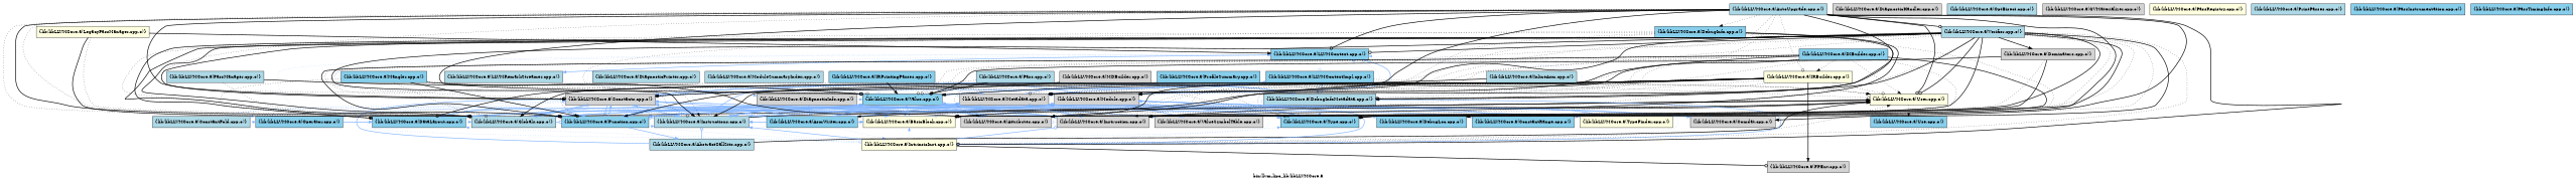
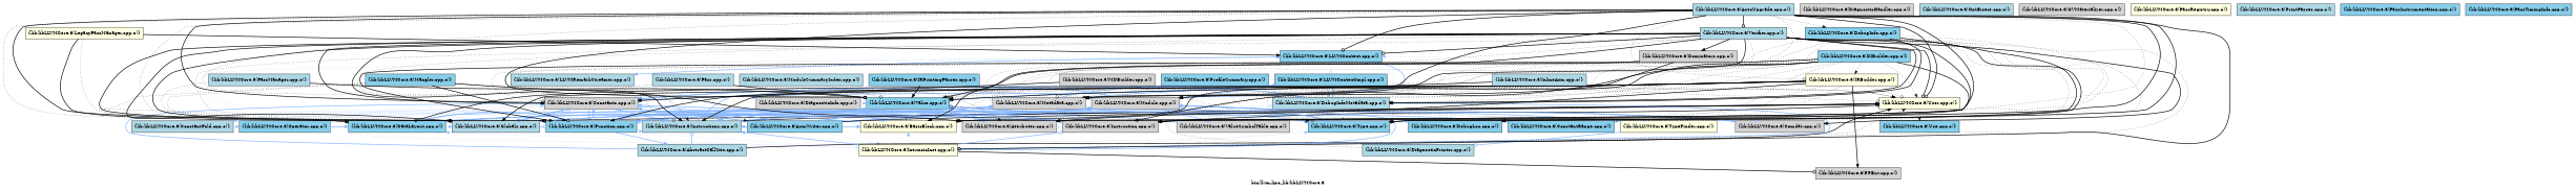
  digraph {
    label="bin/llvm-lipo_lib/libLLVMCore.a"
    rankdir=TB
    node [fillcolor=skyblue group=1 shape=box style=filled]
    edge [arrowhead=normal color="0.600000 0.5 1" style=dotted]
    n1 [label="{lib/libLLVMCore.a(LLVMContext.cpp.o)}"]
    n2 [label="{lib/libLLVMCore.a(LLVMContextImpl.cpp.o)}"]
    n3 [fillcolor=lightblue label="{lib/libLLVMCore.a(LLVMRemarkStreamer.cpp.o)}"]
    n4 [fillcolor=lightgrey label="{lib/libLLVMCore.a(Constants.cpp.o)}"]
    n5 [fillcolor=lightblue label="{lib/libLLVMCore.a(DebugInfoMetadata.cpp.o)}"]
    n6 [fillcolor=lightgrey label="{lib/libLLVMCore.a(Metadata.cpp.o)}"]
    n7 [fillcolor=lightgrey label="{lib/libLLVMCore.a(Module.cpp.o)}"]
    n8 [fillcolor=lightyellow group=0 label="{lib/libLLVMCore.a(User.cpp.o)}"]
    n9 [label="{lib/libLLVMCore.a(Value.cpp.o)}"]
    n10 [fillcolor=lightgrey label="{lib/libLLVMCore.a(DiagnosticInfo.cpp.o)}"]
    n11 [fillcolor=lightblue label="{lib/libLLVMCore.a(Globals.cpp.o)}"]
    n12 [label="{lib/libLLVMCore.a(Function.cpp.o)}"]
    n13 [fillcolor=lightblue label="{lib/libLLVMCore.a(ConstantFold.cpp.o)}"]
    n14 [fillcolor=lightgrey label="{lib/libLLVMCore.a(Instruction.cpp.o)}"]
    n15 [fillcolor=lightblue label="{lib/libLLVMCore.a(Instructions.cpp.o)}"]
    n16 [label="{lib/libLLVMCore.a(Operator.cpp.o)}"]
    n17 [label="{lib/libLLVMCore.a(Type.cpp.o)}"]
    n18 [label="{lib/libLLVMCore.a(ConstantRange.cpp.o)}"]
    n19 [label="{lib/libLLVMCore.a(DebugLoc.cpp.o)}"]
    n20 [fillcolor=lightgrey label="{lib/libLLVMCore.a(Comdat.cpp.o)}"]
    n21 [label="{lib/libLLVMCore.a(DataLayout.cpp.o)}"]
    n22 [fillcolor=lightyellow label="{lib/libLLVMCore.a(TypeFinder.cpp.o)}"]
    n23 [fillcolor=lightgrey label="{lib/libLLVMCore.a(ValueSymbolTable.cpp.o)}"]
    n24 [group=0 label="{lib/libLLVMCore.a(Use.cpp.o)}"]
    n25 [fillcolor=lightyellow label="{lib/libLLVMCore.a(BasicBlock.cpp.o)}"]
    n26 [fillcolor=lightgrey label="{lib/libLLVMCore.a(Attributes.cpp.o)}"]
    n27 [label="{lib/libLLVMCore.a(AsmWriter.cpp.o)}"]
    n28 [fillcolor=lightblue label="{lib/libLLVMCore.a(AbstractCallSite.cpp.o)}"]
    n29 [fillcolor=lightyellow label="{lib/libLLVMCore.a(IntrinsicInst.cpp.o)}"]
    n30 [fillcolor=lightgrey group=0 label="{lib/libLLVMCore.a(FPEnv.cpp.o)}"]
    n31 [group=0 label="{lib/libLLVMCore.a(Mangler.cpp.o)}"]
    n32 [fillcolor=lightblue group=0 label="{lib/libLLVMCore.a(DiagnosticPrinter.cpp.o)}"]
    n33 [group=0 label="{lib/libLLVMCore.a(DebugInfo.cpp.o)}"]
    n34 [group=0 label="{lib/libLLVMCore.a(DIBuilder.cpp.o)}"]
    n35 [fillcolor=lightyellow group=0 label="{lib/libLLVMCore.a(IRBuilder.cpp.o)}"]
    n36 [fillcolor=lightgrey group=0 label="{lib/libLLVMCore.a(DiagnosticHandler.cpp.o)}"]
    n37 [fillcolor=lightgrey group=0 label="{lib/libLLVMCore.a(MDBuilder.cpp.o)}"]
    n38 [fillcolor=lightblue group=0 label="{lib/libLLVMCore.a(ModuleSummaryIndex.cpp.o)}"]
    n39 [fillcolor=lightblue group=0 label="{lib/libLLVMCore.a(OptBisect.cpp.o)}"]
    n40 [group=0 label="{lib/libLLVMCore.a(ProfileSummary.cpp.o)}"]
    n41 [fillcolor=lightblue group=0 label="{lib/libLLVMCore.a(AutoUpgrade.cpp.o)}"]
    n42 [fillcolor=lightblue group=0 label="{lib/libLLVMCore.a(Verifier.cpp.o)}"]
    n43 [fillcolor=lightgrey group=0 label="{lib/libLLVMCore.a(Dominators.cpp.o)}"]
    n44 [fillcolor=lightgrey group=0 label="{lib/libLLVMCore.a(GVMaterializer.cpp.o)}"]
    n45 [fillcolor=lightblue group=0 label="{lib/libLLVMCore.a(InlineAsm.cpp.o)}"]
    n46 [fillcolor=lightyellow group=0 label="{lib/libLLVMCore.a(PassRegistry.cpp.o)}"]
    n47 [fillcolor=lightblue group=0 label="{lib/libLLVMCore.a(Pass.cpp.o)}"]
    n48 [group=0 label="{lib/libLLVMCore.a(IRPrintingPasses.cpp.o)}"]
    n49 [fillcolor=lightblue group=0 label="{lib/libLLVMCore.a(PrintPasses.cpp.o)}"]
    n50 [fillcolor=lightblue group=0 label="{lib/libLLVMCore.a(PassManager.cpp.o)}"]
    n51 [group=0 label="{lib/libLLVMCore.a(PassInstrumentation.cpp.o)}"]
    n52 [fillcolor=lightyellow group=0 label="{lib/libLLVMCore.a(LegacyPassManager.cpp.o)}"]
    n53 [group=0 label="{lib/libLLVMCore.a(PassTimingInfo.cpp.o)}"]
    subgraph sub_1 {
      rank=same
      n1
    }
    subgraph sub_2 {
      rank=same
      n2
      n3
    }
    subgraph sub_3 {
      rank=same
      n4
      n5
      n6
      n7
      n8
      n9
      n10
    }
    subgraph sub_4 {
      rank=same
      n11
      n12
      n13
      n14
      n15
      n16
      n17
      n18
      n19
      n20
      n21
      n22
      n23
      n24
      n25
      n26
      n27
    }
    subgraph sub_5 {
      rank=same
      n28
      n29
    }
    subgraph sub_6 {
      rank=same
      n1
    }
    subgraph sub_7 {
      rank=same
      n2
      n3
    }
    subgraph sub_8 {
      rank=same
      n4
      n5
      n6
      n7
      n8
      n9
      n10
    }
    subgraph sub_9 {
      rank=same
      n11
      n12
      n13
      n14
      n15
      n16
      n17
      n18
      n19
      n20
      n21
      n22
      n23
      n24
      n25
      n26
      n27
    }
    subgraph sub_10 {
      rank=same
      n28
      n29
    }
    n1 -> n2 [arrowhead=odot]
    n1 -> n3 [style=bold]
    n2 -> n4 [style=bold]
    n2 -> n5
    n2 -> n6 [style=bold]
    n2 -> n7 [style=bold]
    n2 -> n8 [arrowhead=odot color=""]
    n2 -> n9
    n3 -> n9
    n3 -> n10
    n4 -> n8 [color=""]
    n4 -> n9 [arrowhead=odot]
    n4 -> n11 [arrowhead=odot style=bold]
    n4 -> n12 [arrowhead=odot style=bold]
    n4 -> n13
    n4 -> n14 [style=bold]
    n4 -> n15 [style=bold]
    n4 -> n16 [arrowhead=odot]
    n4 -> n17
    n5 -> n1
    n5 -> n2 [arrowhead=odot style=bold]
    n5 -> n4 [style=bold]
    n5 -> n17
    n6 -> n1
    n6 -> n2 [arrowhead=odot]
    n6 -> n4 [arrowhead=odot]
    n6 -> n5 [arrowhead=odot style=bold]
    n6 -> n7
    n6 -> n9 [arrowhead=odot style=bold]
    n6 -> n17
    n6 -> n18 [arrowhead=odot style=bold]
    n6 -> n19
    n7 -> n1 [arrowhead=odot style=bold]
    n7 -> n4 [arrowhead=odot style=bold]
    n7 -> n6
    n7 -> n8 [color=""]
    n7 -> n9 [arrowhead=odot]
    n7 -> n11 [style=bold]
    n7 -> n12 [arrowhead=odot]
    n7 -> n17 [arrowhead=odot style=bold]
    n7 -> n20 [style=bold]
    n7 -> n21 [arrowhead=odot style=bold]
    n7 -> n22 [style=bold]
    n7 -> n23 [arrowhead=odot style=bold]
    n8 -> n24 [color=""]
    n9 -> n1
    n9 -> n2 [arrowhead=odot style=bold]
    n9 -> n4
    n9 -> n6 [arrowhead=odot]
    n9 -> n8 [color=""]
    n9 -> n11 [arrowhead=odot]
    n9 -> n12 [arrowhead=odot style=bold]
    n9 -> n14 [arrowhead=odot style=bold]
    n9 -> n15 [style=bold]
    n9 -> n17
    n9 -> n21 [style=bold]
    n9 -> n23 [style=bold]
    n9 -> n25
    n9 -> n26 [arrowhead=odot style=bold]
    n10 -> n6
    n10 -> n9
    n10 -> n12 [style=bold]
    n10 -> n14 [arrowhead=odot style=bold]
    n10 -> n19 [arrowhead=odot]
    n10 -> n27 [arrowhead=odot style=bold]
    n11 -> n4 [arrowhead=odot style=bold]
    n11 -> n6
    n11 -> n7
    n11 -> n8 [style=bold color=""]
    n11 -> n9 [style=bold]
    n11 -> n12 [arrowhead=odot style=bold]
    n11 -> n17
    n12 -> n1 [arrowhead=odot]
    n12 -> n4 [style=bold]
    n12 -> n6 [arrowhead=odot style=bold]
    n12 -> n7
    n12 -> n8 [arrowhead=odot color=""]
    n12 -> n9 [arrowhead=odot]
    n12 -> n15
    n12 -> n17 [style=bold]
    n12 -> n21 [style=bold]
    n12 -> n23 [arrowhead=odot]
    n12 -> n25 [style=bold]
    n12 -> n26
    n12 -> n28 [style=bold]
    n12 -> n29 [arrowhead=odot]
    n13 -> n4
    n13 -> n7 [arrowhead=odot]
    n13 -> n9 [arrowhead=odot]
    n13 -> n11
    n13 -> n12
    n13 -> n15
    n13 -> n16
    n13 -> n17 [arrowhead=odot]
    n14 -> n4
    n14 -> n6 [arrowhead=odot style=bold]
    n14 -> n8 [arrowhead=odot style=bold color=""]
    n14 -> n9 [style=bold]
    n14 -> n15
    n14 -> n25 [arrowhead=odot]
    n14 -> n26 [arrowhead=odot]
    n15 -> n2 [arrowhead=odot style=bold]
    n15 -> n4
    n15 -> n6 [style=bold]
    n15 -> n7
    n15 -> n8 [style=bold color=""]
    n15 -> n9
    n15 -> n12 [arrowhead=odot style=bold]
    n15 -> n14
    n15 -> n17 [arrowhead=odot]
    n15 -> n21 [arrowhead=odot]
    n15 -> n25 [style=bold]
    n15 -> n26 [style=bold]
    n16 -> n4 [arrowhead=odot]
    n16 -> n17
    n16 -> n21 [style=bold]
    n17 -> n4 [arrowhead=odot]
-   n18 -> n15 [style=bold]
    n19 -> n5 [arrowhead=odot]
    n19 -> n6
    n20 -> n7 [arrowhead=odot style=bold]
    n21 -> n7 [arrowhead=odot style=bold]
    n21 -> n11
    n21 -> n17 [style=bold]
    n22 -> n6 [arrowhead=odot]
    n22 -> n11
-   n22 -> n12 [arrowhead=odot style=bold]
+   n22 -> n32 [arrowhead=odot style=bold]
    n23 -> n9
    n25 -> n4 [arrowhead=odot style=bold]
    n25 -> n6 [arrowhead=odot]
    n25 -> n8 [color=""]
    n25 -> n9 [style=bold]
    n25 -> n14
    n25 -> n17 [arrowhead=odot]
    n25 -> n23 [arrowhead=odot]
    n26 -> n12 [style=bold]
    n26 -> n27 [arrowhead=odot]
    n27 -> n1
    n27 -> n4 [style=bold]
    n27 -> n5 [arrowhead=odot]
    n27 -> n6 [arrowhead=odot style=bold]
    n27 -> n7 [arrowhead=odot style=bold]
    n27 -> n8 [arrowhead=odot style=bold color=""]
    n27 -> n9 [arrowhead=odot style=bold]
    n27 -> n11 [style=bold]
    n27 -> n12
    n27 -> n14 [arrowhead=odot style=bold]
    n27 -> n15 [style=bold]
    n27 -> n16 [arrowhead=odot]
    n27 -> n17
    n27 -> n20
    n27 -> n22
    n27 -> n25 [style=bold]
    n27 -> n26
    n27 -> n29
    n28 -> n4 [style=bold]
    n28 -> n6 [arrowhead=odot]
    n28 -> n8 [style=bold color=""]
    n28 -> n15 [arrowhead=odot style=bold]
    n29 -> n4 [arrowhead=odot]
    n29 -> n5 [style=bold]
    n29 -> n6 [style=bold]
    n29 -> n7
    n29 -> n8 [color=""]
    n29 -> n9
    n29 -> n14 [arrowhead=odot style=bold]
    n29 -> n15 [style=bold]
    n29 -> n17
    n29 -> n21
    n29 -> n25
    n29 -> n30 [arrowhead=odot style=bold color=""]
    n31 -> n7 [arrowhead=odot color=""]
    n31 -> n9 [arrowhead=odot color=""]
    n31 -> n11 [arrowhead=odot color=""]
    n31 -> n12 [arrowhead=odot style=bold color=""]
    n31 -> n21 [arrowhead=odot color=""]
    n31 -> n26 [style=bold color=""]
    n32 -> n9 [arrowhead=odot color=""]
    n33 -> n5 [style=bold color=""]
    n33 -> n6 [color=""]
    n33 -> n7 [color=""]
    n33 -> n9 [arrowhead=odot color=""]
    n33 -> n12 [arrowhead=odot color=""]
    n33 -> n14 [style=bold color=""]
    n33 -> n19 [arrowhead=odot color=""]
    n34 -> n4 [arrowhead=odot color=""]
    n34 -> n5 [arrowhead=odot color=""]
    n34 -> n6 [arrowhead=odot color=""]
    n34 -> n7 [style=bold color=""]
    n34 -> n8 [color=""]
    n34 -> n9 [arrowhead=odot color=""]
    n34 -> n12 [style=bold color=""]
    n34 -> n14 [color=""]
    n34 -> n15 [color=""]
    n34 -> n17 [arrowhead=odot color=""]
    n34 -> n19 [style=bold color=""]
    n34 -> n25 [style=bold color=""]
    n34 -> n26 [color=""]
    n34 -> n35 [color=""]
    n35 -> n4 [arrowhead=odot color=""]
    n35 -> n6 [color=""]
    n35 -> n8 [arrowhead=odot color=""]
    n35 -> n9 [arrowhead=odot color=""]
    n35 -> n11 [style=bold color=""]
    n35 -> n12 [style=bold color=""]
    n35 -> n14 [arrowhead=odot color=""]
    n35 -> n15 [style=bold color=""]
    n35 -> n17 [color=""]
    n35 -> n21 [arrowhead=odot style=bold color=""]
    n35 -> n25 [arrowhead=odot color=""]
    n35 -> n26 [style=bold color=""]
    n35 -> n30 [style=bold color=""]
    n37 -> n4 [arrowhead=odot style=bold color=""]
    n37 -> n6 [arrowhead=odot color=""]
    n37 -> n9 [color=""]
    n37 -> n17 [arrowhead=odot color=""]
    n38 -> n9 [arrowhead=odot color=""]
    n40 -> n4 [color=""]
    n40 -> n6 [color=""]
    n40 -> n17 [color=""]
    n41 -> n1 [arrowhead=odot style=bold color=""]
    n41 -> n4 [arrowhead=odot style=bold color=""]
    n41 -> n6 [style=bold color=""]
    n41 -> n7 [arrowhead=odot color=""]
    n41 -> n8 [arrowhead=odot style=bold color=""]
    n41 -> n9 [arrowhead=odot style=bold color=""]
    n41 -> n11 [style=bold color=""]
    n41 -> n12 [color=""]
    n41 -> n14 [style=bold color=""]
    n41 -> n15 [arrowhead=odot color=""]
    n41 -> n17 [style=bold color=""]
    n41 -> n21 [color=""]
    n41 -> n25 [arrowhead=odot style=bold color=""]
    n41 -> n26 [color=""]
    n41 -> n29 [arrowhead=odot style=bold color=""]
    n41 -> n33 [color=""]
    n41 -> n35 [arrowhead=odot color=""]
    n41 -> n42 [arrowhead=odot style=bold color=""]
    n42 -> n1 [arrowhead=odot style=bold color=""]
    n42 -> n4 [style=bold color=""]
    n42 -> n5 [arrowhead=odot style=bold color=""]
    n42 -> n6 [arrowhead=odot style=bold color=""]
    n42 -> n7 [arrowhead=odot color=""]
    n42 -> n8 [arrowhead=odot style=bold color=""]
    n42 -> n9 [arrowhead=odot color=""]
    n42 -> n11 [arrowhead=odot style=bold color=""]
    n42 -> n12 [arrowhead=odot style=bold color=""]
    n42 -> n14 [color=""]
    n42 -> n15 [style=bold color=""]
    n42 -> n17 [arrowhead=odot style=bold color=""]
    n42 -> n18 [arrowhead=odot color=""]
    n42 -> n19 [color=""]
    n42 -> n20 [style=bold color=""]
    n42 -> n21 [arrowhead=odot style=bold color=""]
    n42 -> n25 [style=bold color=""]
    n42 -> n26 [style=bold color=""]
    n42 -> n27 [color=""]
    n42 -> n29 [arrowhead=odot color=""]
    n42 -> n43 [style=bold color=""]
    n43 -> n9 [style=bold color=""]
    n43 -> n14 [style=bold color=""]
    n43 -> n25 [color=""]
    n45 -> n9 [style=bold color=""]
    n45 -> n17 [arrowhead=odot color=""]
    n47 -> n9 [arrowhead=odot style=bold color=""]
    n47 -> n12 [color=""]
    n47 -> n26 [color=""]
    n48 -> n9 [style=bold color=""]
    n50 -> n9 [arrowhead=odot style=bold color=""]
    n50 -> n11 [arrowhead=odot color=""]
    n52 -> n1 [style=bold color=""]
    n52 -> n11 [arrowhead=odot style=bold color=""]
    n52 -> n12 [arrowhead=odot color=""]
  }
